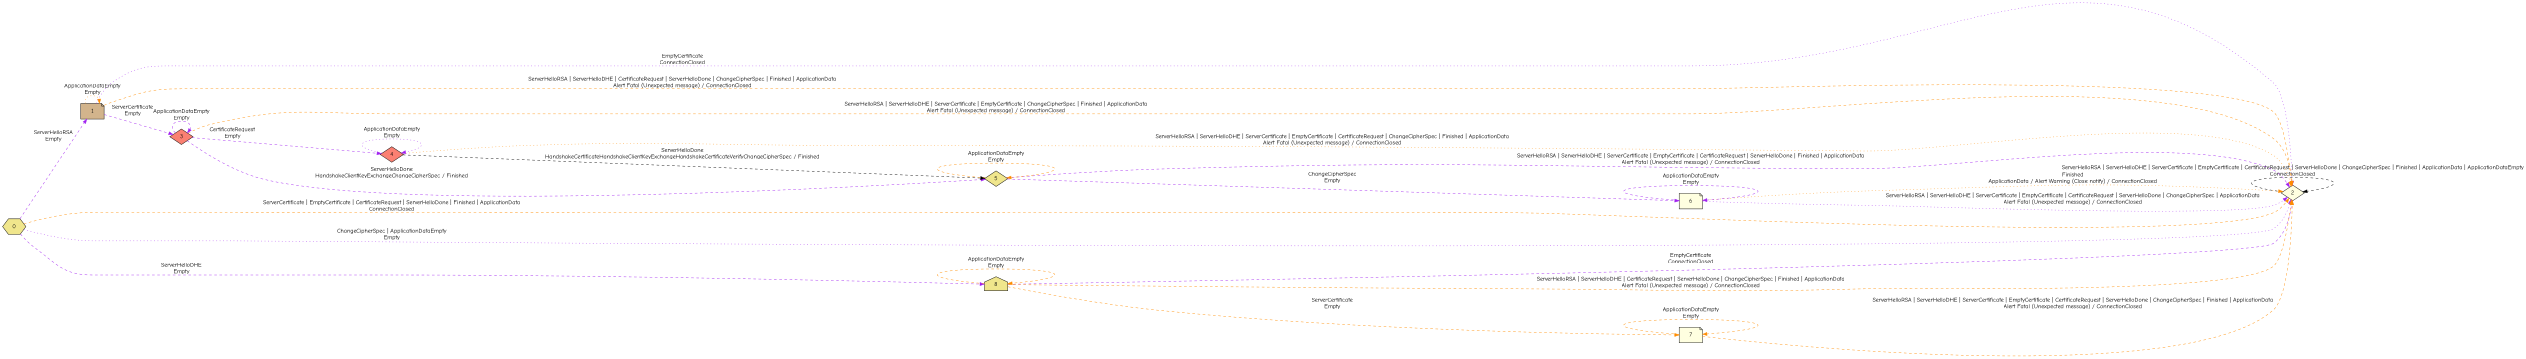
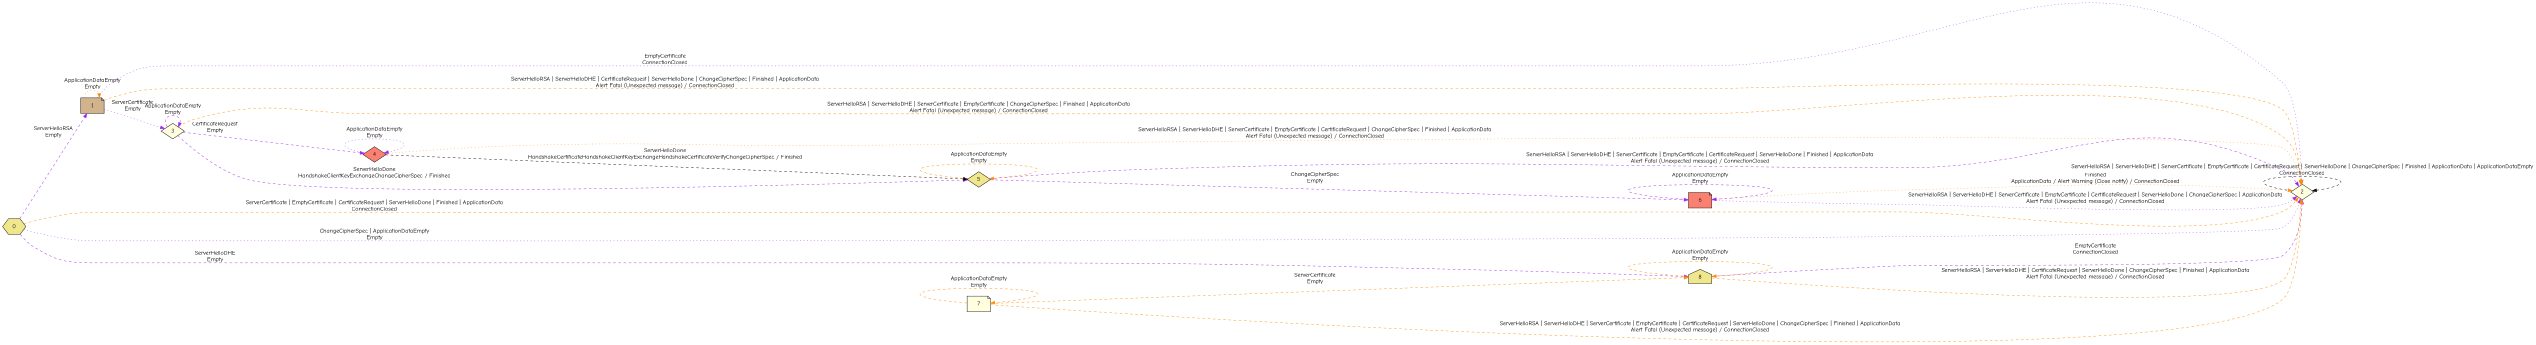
  digraph {
    fontname="Comic Neue"
    rankdir=LR
    node [fillcolor=khaki fontname="Comic Neue" shape=diamond style=filled]
    edge [color=purple fontname="Comic Neue" style=dashed]
    n1 [label=0 shape=hexagon]
    n2 [fillcolor=tan label=1 shape=note]
    n3 [fillcolor=lightyellow label=2]
    n4 [label=8 shape=house]
-   n5 [fillcolor=salmon label=3]
+   n5 [fillcolor=lightyellow label=3]
    n6 [fillcolor=lightyellow label=7 shape=note]
    n7 [fillcolor=salmon label=4]
    n8 [label=5]
-   n9 [fillcolor=lightyellow label=6 shape=note]
+   n9 [fillcolor=salmon label=6 shape=note]
    n1 -> n2 [label=<ServerHelloRSA<br />Empty>]
    n1 -> n3 [color=darkorange label=<ServerCertificate | EmptyCertificate | CertificateRequest | ServerHelloDone | Finished | ApplicationData<br />ConnectionClosed>]
    n1 -> n3 [label=<ChangeCipherSpec | ApplicationDataEmpty<br />Empty> style=dotted]
    n1 -> n4 [label=<ServerHelloDHE<br />Empty>]
    n2 -> n2 [color=darkorange label=<ApplicationDataEmpty<br />Empty> style=dotted]
    n2 -> n3 [label=<EmptyCertificate<br />ConnectionClosed> style=dotted]
    n2 -> n3 [color=darkorange label=<ServerHelloRSA | ServerHelloDHE | CertificateRequest | ServerHelloDone | ChangeCipherSpec | Finished | ApplicationData<br />Alert Fatal (Unexpected message) / ConnectionClosed>]
-   n2 -> n5 [label=<ServerCertificate<br />Empty>]
+   n2 -> n5 [label=<ServerCertificate<br />Empty> style=dotted]
    n3 -> n3 [color=black label=<ServerHelloRSA | ServerHelloDHE | ServerCertificate | EmptyCertificate | CertificateRequest | ServerHelloDone | ChangeCipherSpec | Finished | ApplicationData | ApplicationDataEmpty<br />ConnectionClosed>]
    n4 -> n3 [label=<EmptyCertificate<br />ConnectionClosed>]
    n4 -> n3 [color=darkorange label=<ServerHelloRSA | ServerHelloDHE | CertificateRequest | ServerHelloDone | ChangeCipherSpec | Finished | ApplicationData<br />Alert Fatal (Unexpected message) / ConnectionClosed>]
    n4 -> n4 [color=darkorange label=<ApplicationDataEmpty<br />Empty>]
-   n4 -> n6 [color=darkorange label=<ServerCertificate<br />Empty>]
+   n6 -> n4 [color=darkorange label=<ServerCertificate<br />Empty>]
    n5 -> n3 [color=darkorange label=<ServerHelloRSA | ServerHelloDHE | ServerCertificate | EmptyCertificate | ChangeCipherSpec | Finished | ApplicationData<br />Alert Fatal (Unexpected message) / ConnectionClosed>]
    n5 -> n5 [label=<ApplicationDataEmpty<br />Empty>]
    n5 -> n7 [label=<CertificateRequest<br />Empty>]
    n5 -> n8 [label=<ServerHelloDone<br />HandshakeClientKeyExchangeChangeCipherSpec / Finished>]
    n6 -> n3 [color=darkorange label=<ServerHelloRSA | ServerHelloDHE | ServerCertificate | EmptyCertificate | CertificateRequest | ServerHelloDone | ChangeCipherSpec | Finished | ApplicationData<br />Alert Fatal (Unexpected message) / ConnectionClosed>]
    n6 -> n6 [color=darkorange label=<ApplicationDataEmpty<br />Empty>]
    n7 -> n3 [color=darkorange label=<ServerHelloRSA | ServerHelloDHE | ServerCertificate | EmptyCertificate | CertificateRequest | ChangeCipherSpec | Finished | ApplicationData<br />Alert Fatal (Unexpected message) / ConnectionClosed> style=dotted]
    n7 -> n7 [label=<ApplicationDataEmpty<br />Empty> style=dotted]
    n7 -> n8 [color=black label=<ServerHelloDone<br />HandshakeCertificateHandshakeClientKeyExchangeHandshakeCertificateVerifyChangeCipherSpec / Finished>]
    n8 -> n3 [label=<ServerHelloRSA | ServerHelloDHE | ServerCertificate | EmptyCertificate | CertificateRequest | ServerHelloDone | Finished | ApplicationData<br />Alert Fatal (Unexpected message) / ConnectionClosed>]
    n8 -> n8 [color=darkorange label=<ApplicationDataEmpty<br />Empty>]
    n8 -> n9 [label=<ChangeCipherSpec<br />Empty>]
    n9 -> n3 [color=darkorange label=<Finished<br />ApplicationData / Alert Warning (Close notify) / ConnectionClosed> style=dotted]
    n9 -> n3 [label=<ServerHelloRSA | ServerHelloDHE | ServerCertificate | EmptyCertificate | CertificateRequest | ServerHelloDone | ChangeCipherSpec | ApplicationData<br />Alert Fatal (Unexpected message) / ConnectionClosed> style=dotted]
    n9 -> n9 [label=<ApplicationDataEmpty<br />Empty>]
  }
